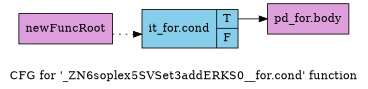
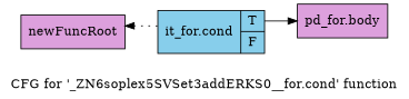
  digraph {
    label="CFG for '_ZN6soplex5SVSet3addERKS0__for.cond' function"
    rankdir=LR
    node [fillcolor=plum shape=record style=filled]
    n1 [label="{newFuncRoot}"]
    n2 [fillcolor=skyblue label="{it_for.cond|{<s0>T|<s1>F}}"]
    n3 [label="{pd_for.body}"]
-   n1 -> n2 [style=dotted]
+   n2 -> n1 [style=dotted]
    n2 -> n3 [style=solid tailport=s0]
  }
